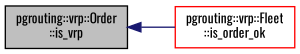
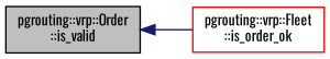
  digraph {
    rankdir=LR
    fontname=Oswald
    node [fontname=Oswald fontsize=10 shape=record style=filled]
-   n1 [color=black fillcolor=grey75 fontcolor=black height=0.2 label="pgrouting::vrp::Order\l::is_vrp" width=0.4]
+   n1 [color=black fillcolor=grey75 fontcolor=black height=0.2 label="pgrouting::vrp::Order\l::is_valid" width=0.4]
    n2 [color=red fillcolor=white height=0.2 label="pgrouting::vrp::Fleet\l::is_order_ok" width=0.4]
    n1 -> n2 [color=midnightblue dir=back fontname=Oswald fontsize=10 labelfontname=Helvetica labelfontsize=10 style=solid]
  }
